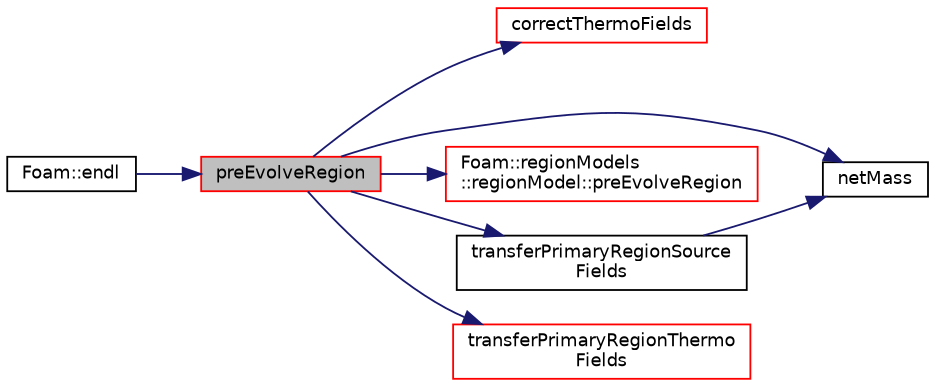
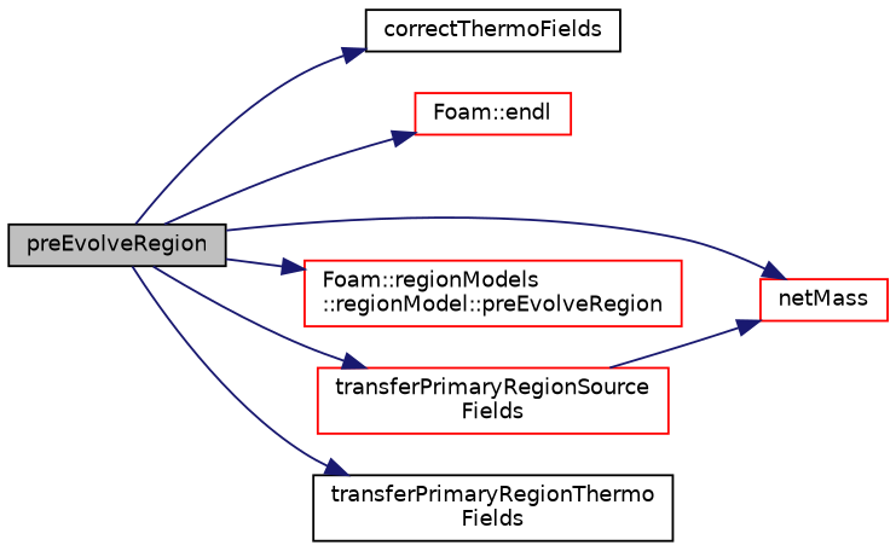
  digraph {
    rankdir=LR
    node [color=red fontname=Helvetica fontsize=10 shape=record]
    edge [color=midnightblue fontname=Helvetica fontsize=10 labelfontname=Helvetica labelfontsize=10 style=solid]
-   n1 [fillcolor=grey75 fontcolor=black height=0.2 label=preEvolveRegion style=filled width=0.4]
-   n2 [height=0.2 label=correctThermoFields width=0.4]
-   n3 [color=black height=0.2 label="Foam::endl" width=0.4]
-   n4 [color=black height=0.2 label=netMass width=0.4]
+   n1 [color=black fillcolor=grey75 fontcolor=black height=0.2 label=preEvolveRegion style=filled width=0.4]
+   n2 [color=black height=0.2 label=correctThermoFields width=0.4]
+   n3 [height=0.2 label="Foam::endl" width=0.4]
+   n4 [height=0.2 label=netMass width=0.4]
    n5 [height=0.2 label="Foam::regionModels\l::regionModel::preEvolveRegion" width=0.4]
-   n6 [color=black height=0.2 label="transferPrimaryRegionSource\lFields" width=0.4]
-   n7 [height=0.2 label="transferPrimaryRegionThermo\lFields" width=0.4]
+   n6 [height=0.2 label="transferPrimaryRegionSource\lFields" width=0.4]
+   n7 [color=black height=0.2 label="transferPrimaryRegionThermo\lFields" width=0.4]
    n1 -> n2
-   n3 -> n1
+   n1 -> n3
    n1 -> n4
    n1 -> n5
    n1 -> n6
    n1 -> n7
    n6 -> n4
  }
